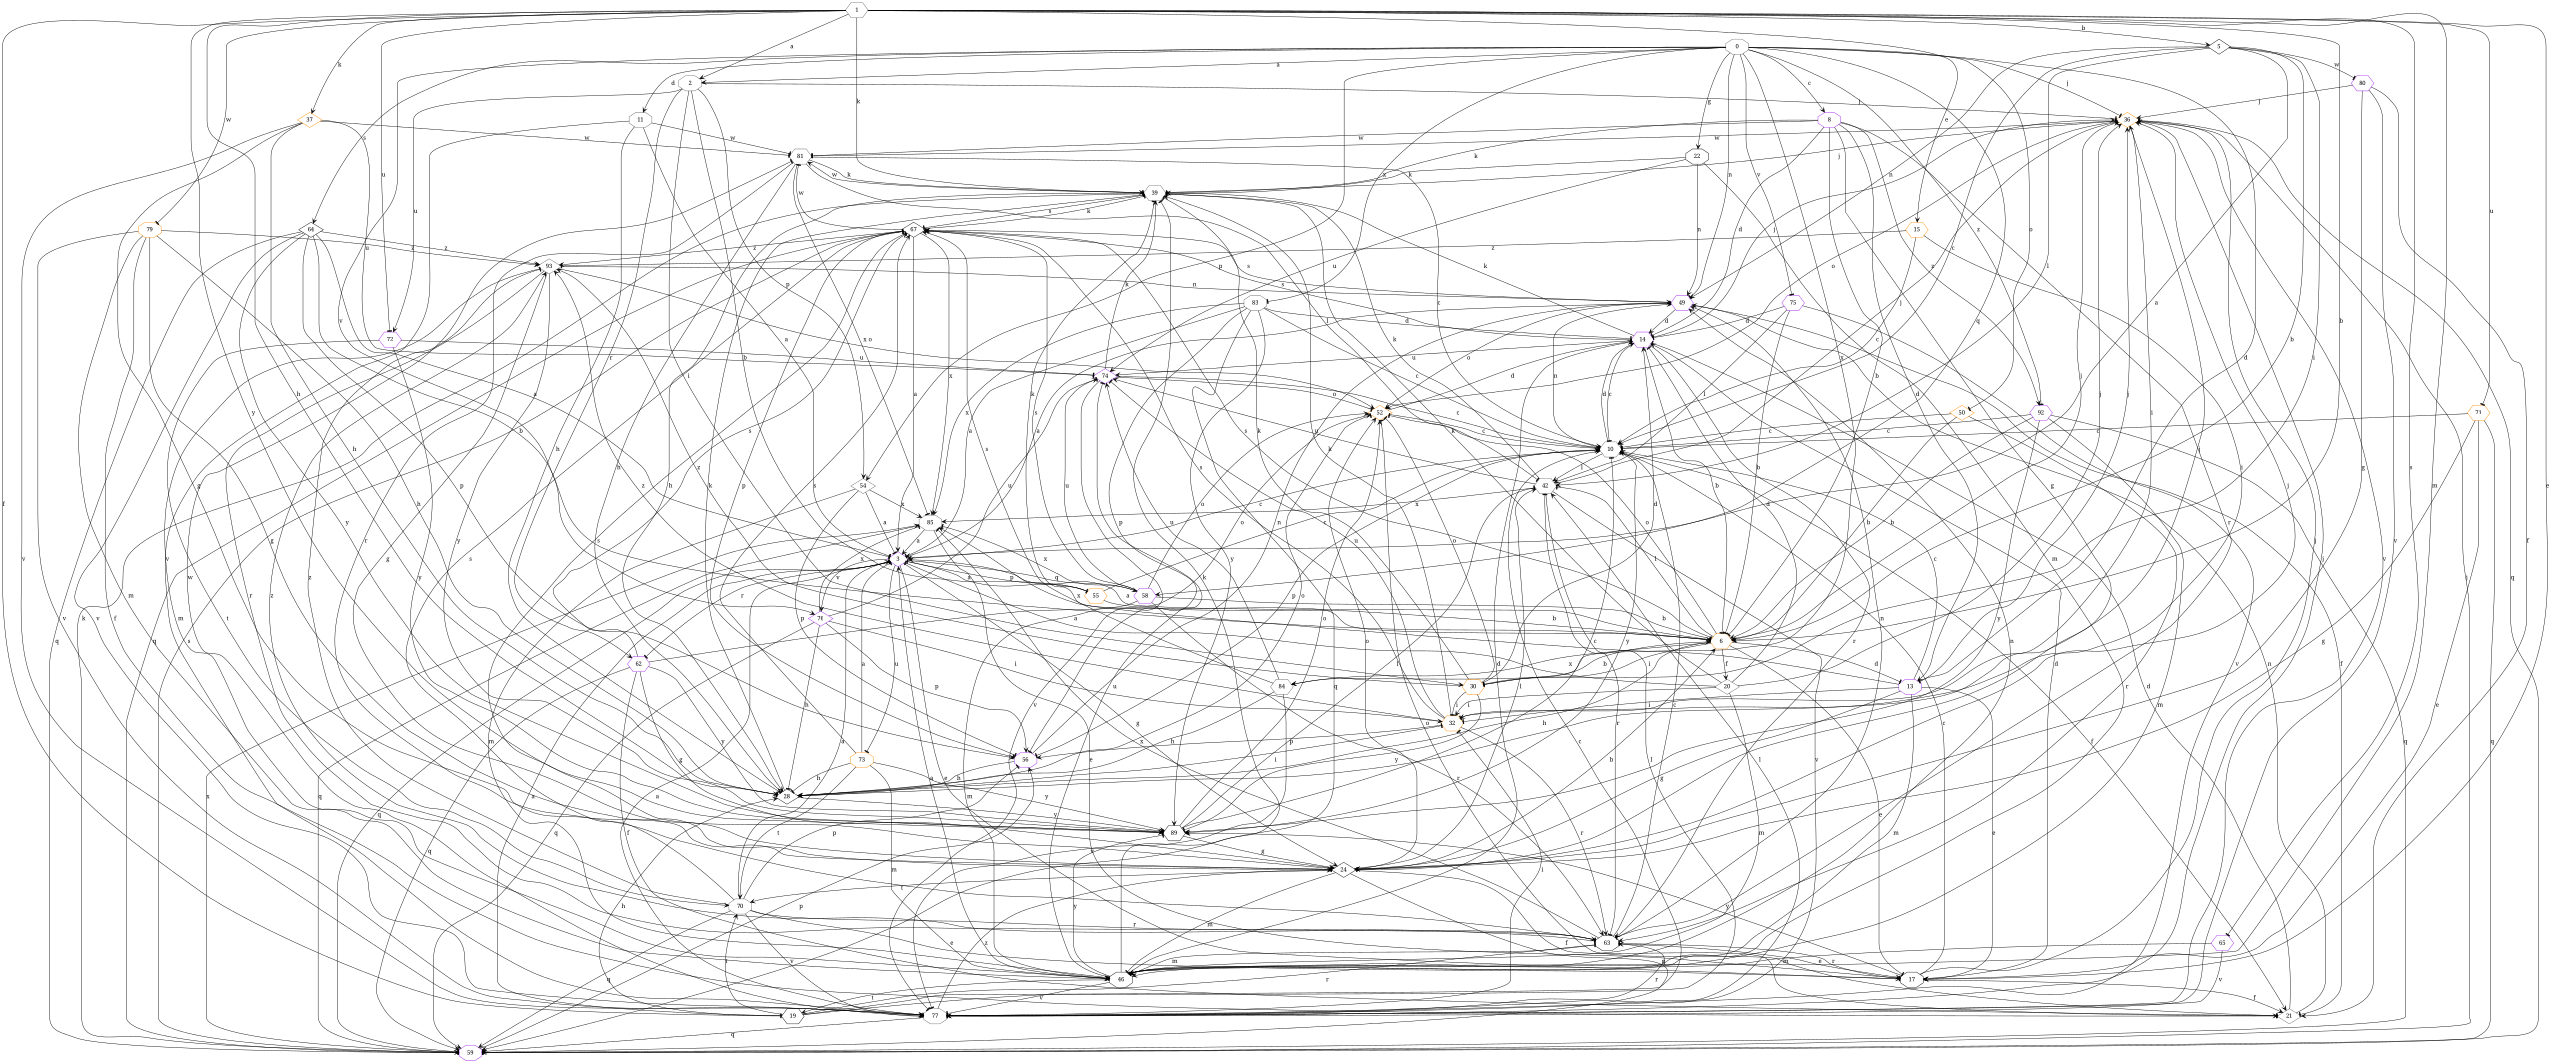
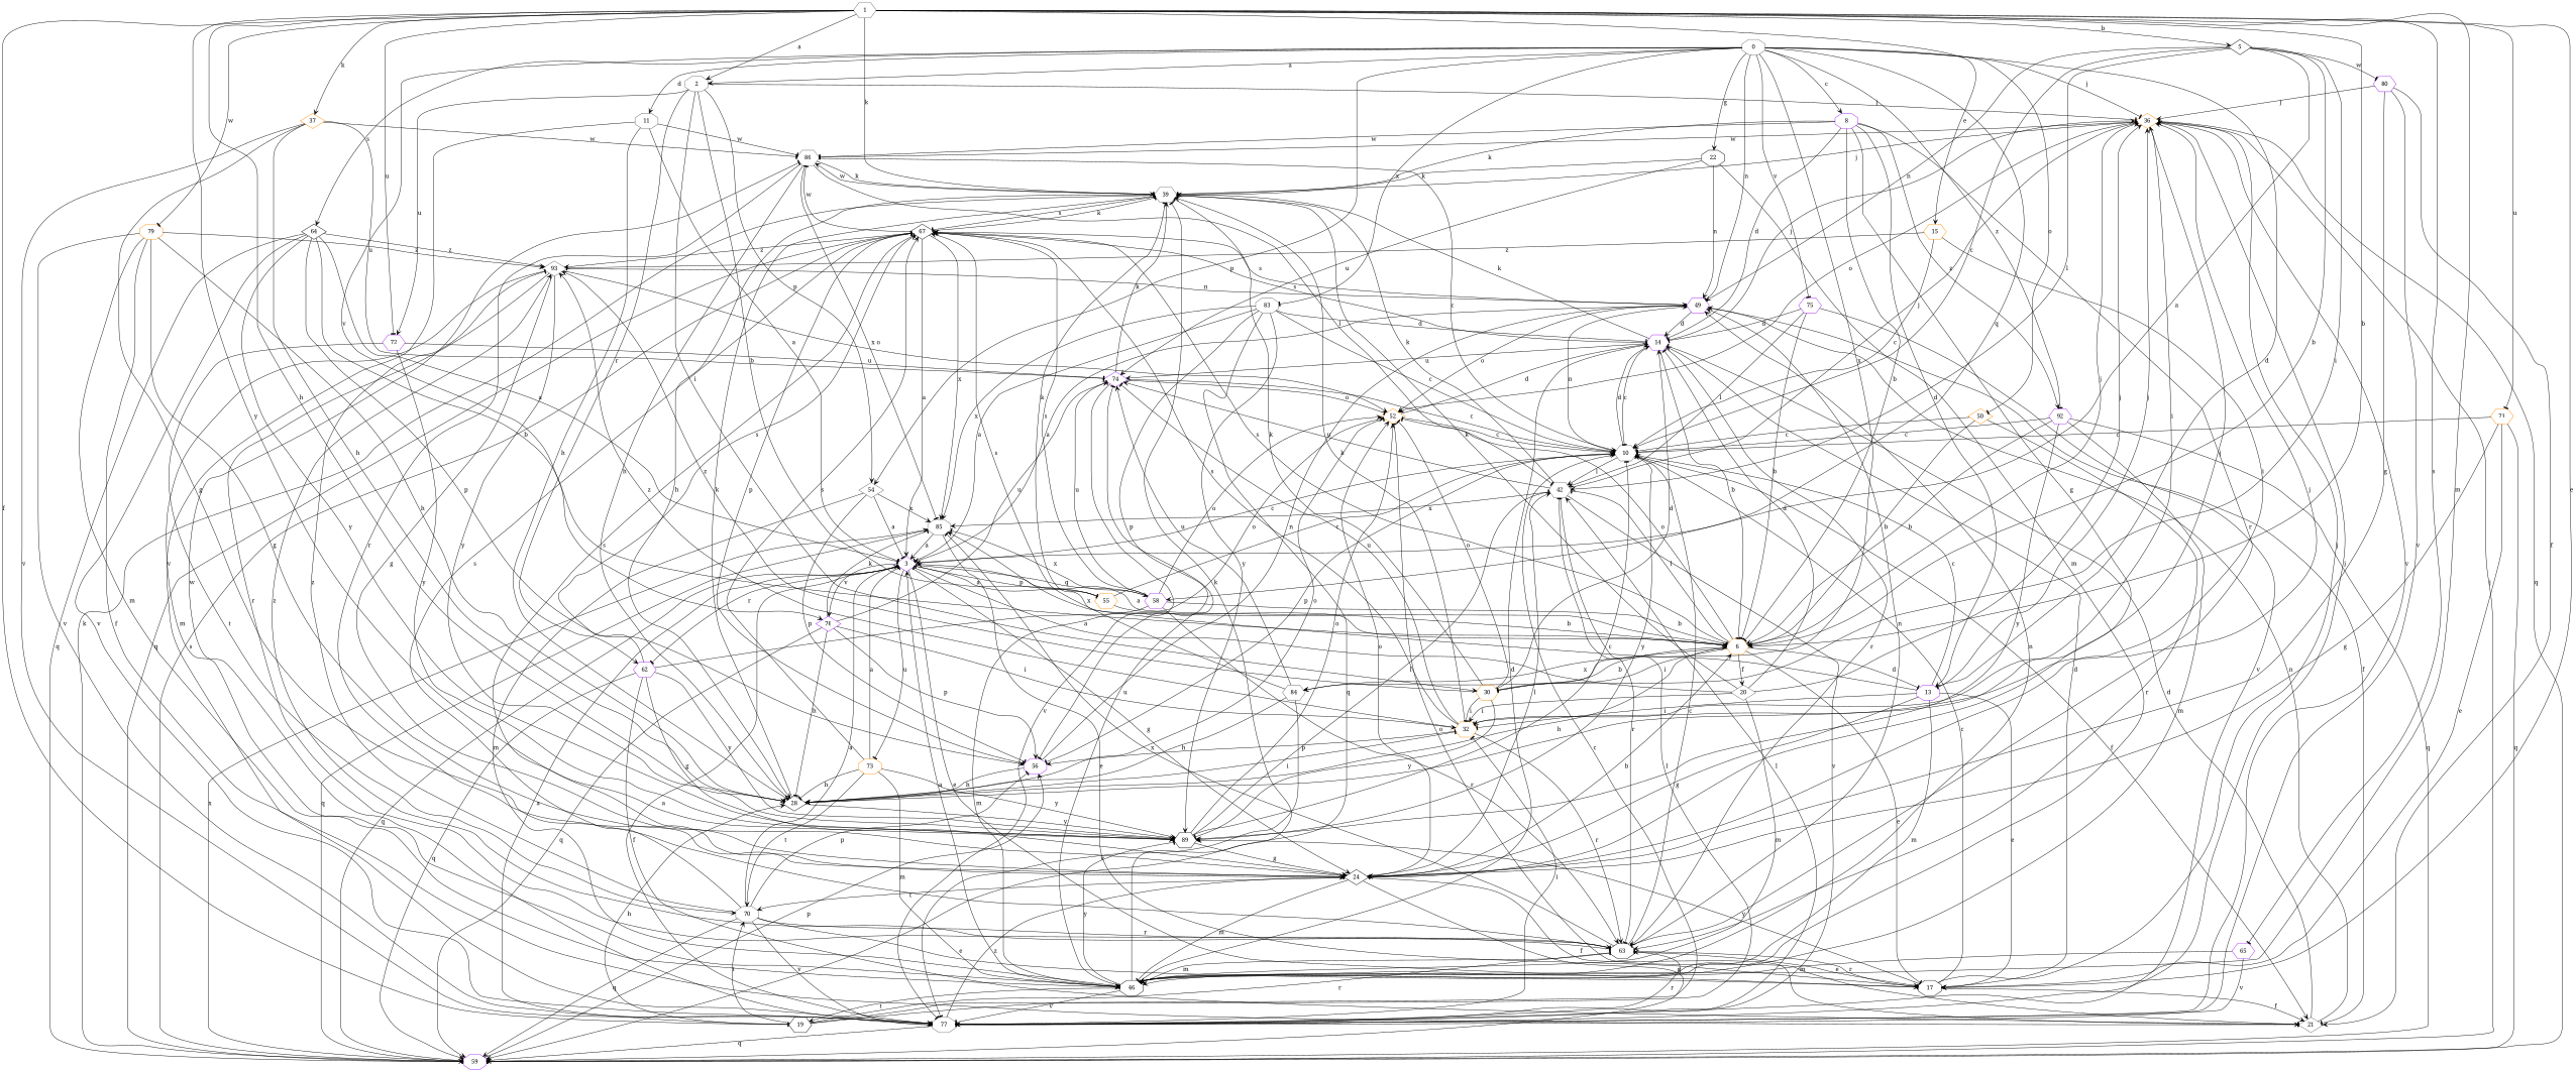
  strict digraph {
    fontname="Noto Serif"
    node [color=gray40 fontname="Noto Serif" shape=hexagon]
    edge [arrowhead=vee fontname="Noto Serif"]
    0 [shape=octagon]
    2 [shape=octagon]
    8 [color=purple shape=octagon]
    11 [shape=octagon]
    13 [color=purple shape=octagon]
    22 [color=black shape=octagon]
    36 [color=darkorange shape=diamond]
    49 [color=purple]
    50 [color=darkorange shape=diamond]
    54 [shape=diamond]
    58 [color=purple]
    64 [color=black shape=diamond]
    75 [color=purple]
    76 [color=purple shape=diamond]
    83 [shape=octagon]
    84
    92 [color=purple]
    6 [color=darkorange]
    72 [color=purple]
    30 [color=darkorange]
    62 [color=purple]
    39
    24 [color=black shape=diamond]
    14 [color=purple]
    63 [color=black shape=octagon]
-   81
+   81 [label=86]
    28 [color=black shape=diamond]
    3 [color=purple shape=diamond]
    77 [shape=octagon]
    17 [color=black shape=octagon]
    46 [color=black shape=octagon]
    10
    32 [color=darkorange]
    85 [shape=octagon]
    74 [color=purple shape=diamond]
    59 [color=purple shape=octagon]
    52 [color=darkorange shape=diamond]
    67 [color=black shape=diamond]
    21 [shape=diamond]
    56 [color=purple shape=octagon]
    89 [color=black]
    93 [shape=diamond]
    42
    1
    5 [color=black shape=diamond]
    15 [color=darkorange]
    19 [color=black]
    37 [color=darkorange shape=diamond]
    65 [color=purple]
    71 [color=darkorange]
    79 [color=darkorange shape=octagon]
    80 [color=purple]
    20 [shape=diamond]
    70 [shape=octagon]
    55 [color=darkorange]
    73 [color=darkorange shape=octagon]
    0 -> 2 [label=a]
    0 -> 8 [label=c]
    0 -> 11 [label=d]
    0 -> 13 [arrowhead=tee label=d]
    0 -> 22 [label=g]
    0 -> 36 [arrowhead=tee label=j]
    0 -> 49 [arrowhead=tee label=n]
    0 -> 50 [arrowhead=tee label=o]
    0 -> 54 [label=p]
    0 -> 58 [label=q]
    0 -> 64 [label=s]
    0 -> 75 [arrowhead=tee label=v]
    0 -> 76 [label=v]
    0 -> 83 [arrowhead=tee label=x]
    0 -> 84 [label=x]
    0 -> 92 [arrowhead=tee label=z]
    2 -> 36 [arrowhead=tee label=j]
    2 -> 54 [label=p]
    2 -> 6 [arrowhead=tee label=b]
    2 -> 72 [label=u]
    2 -> 30 [label=i]
    2 -> 62 [label=r]
    8 -> 13 [label=d]
    8 -> 92 [label=z]
    8 -> 6 [arrowhead=tee label=b]
    8 -> 39 [arrowhead=tee label=k]
    8 -> 24 [arrowhead=tee label=g]
    8 -> 14 [arrowhead=tee label=d]
    8 -> 63 [arrowhead=tee label=r]
    8 -> 81 [arrowhead=tee label=w]
    11 -> 81 [arrowhead=tee label=w]
    11 -> 28 [label=h]
    11 -> 3 [arrowhead=tee label=a]
    11 -> 77 [label=v]
    13 -> 36 [label=j]
    13 -> 24 [label=g]
    13 -> 17 [label=e]
    13 -> 46 [arrowhead=tee label=m]
    13 -> 10 [label=c]
    13 -> 32 [arrowhead=tee label=i]
    13 -> 85 [label=x]
    22 -> 49 [label=n]
    22 -> 39 [label=k]
    22 -> 46 [label=m]
    22 -> 74 [label=u]
    36 -> 81 [arrowhead=tee label=w]
    36 -> 77 [arrowhead=tee label=v]
    36 -> 32 [label=i]
    36 -> 59 [arrowhead=tee label=q]
    36 -> 52 [label=o]
    49 -> 14 [label=d]
    49 -> 3 [label=a]
    49 -> 52 [label=o]
    49 -> 67 [label=s]
    49 -> 21 [arrowhead=tee label=f]
    50 -> 6 [label=b]
    50 -> 63 [label=r]
    50 -> 10 [arrowhead=tee label=c]
    54 -> 3 [arrowhead=tee label=a]
    54 -> 46 [label=m]
    54 -> 85 [label=x]
    54 -> 56 [arrowhead=tee label=p]
    58 -> 6 [arrowhead=tee label=b]
    58 -> 63 [label=r]
    58 -> 46 [arrowhead=tee label=m]
    58 -> 85 [arrowhead=tee label=x]
    58 -> 74 [label=u]
    58 -> 52 [label=o]
    58 -> 67 [label=s]
    64 -> 6 [label=b]
    64 -> 3 [arrowhead=tee label=a]
    64 -> 77 [label=v]
    64 -> 59 [label=q]
    64 -> 56 [label=p]
    64 -> 89 [label=y]
    64 -> 93 [label=z]
    75 -> 6 [arrowhead=tee label=b]
    75 -> 14 [arrowhead=tee label=d]
    75 -> 77 [label=v]
    75 -> 42 [label=l]
    76 -> 28 [arrowhead=tee label=h]
    76 -> 32 [label=i]
-   76 -> 85 [arrowhead=tee label=x]
+   76 -> 85 [arrowhead=tee label=k]
    76 -> 74 [arrowhead=tee label=u]
    76 -> 59 [label=q]
    76 -> 56 [label=p]
    83 -> 14 [arrowhead=tee label=d]
    83 -> 3 [arrowhead=tee label=a]
    83 -> 10 [arrowhead=tee label=c]
    83 -> 85 [label=x]
    83 -> 59 [label=q]
    83 -> 56 [arrowhead=tee label=p]
    83 -> 89 [label=y]
    84 -> 28 [label=h]
    84 -> 77 [arrowhead=tee label=v]
    84 -> 74 [label=u]
    84 -> 67 [label=s]
    92 -> 6 [label=b]
    92 -> 46 [label=m]
    92 -> 10 [arrowhead=tee label=c]
    92 -> 59 [arrowhead=tee label=q]
    92 -> 89 [label=y]
    6 -> 13 [arrowhead=tee label=d]
    6 -> 36 [label=j]
    6 -> 84 [label=x]
    6 -> 30 [arrowhead=tee label=i]
    6 -> 28 [label=h]
    6 -> 3 [label=a]
    6 -> 17 [arrowhead=tee label=e]
    6 -> 52 [arrowhead=tee label=o]
    6 -> 67 [arrowhead=tee label=s]
    6 -> 42 [arrowhead=tee label=l]
    6 -> 20 [label=f]
    72 -> 74 [arrowhead=tee label=u]
    72 -> 89 [label=y]
    72 -> 70 [label=t]
    30 -> 6 [label=b]
    30 -> 39 [arrowhead=tee label=k]
    30 -> 14 [label=d]
    30 -> 32 [arrowhead=tee label=i]
    30 -> 52 [arrowhead=tee label=o]
    30 -> 89 [arrowhead=tee label=y]
    30 -> 93 [label=z]
    62 -> 24 [label=g]
    62 -> 59 [label=q]
    62 -> 52 [label=o]
    62 -> 67 [label=s]
    62 -> 21 [arrowhead=tee label=f]
    62 -> 89 [arrowhead=tee label=y]
    39 -> 36 [arrowhead=tee label=j]
    39 -> 81 [label=w]
    39 -> 28 [label=h]
    39 -> 67 [arrowhead=tee label=s]
    24 -> 36 [label=j]
    24 -> 6 [label=b]
    24 -> 46 [arrowhead=tee label=m]
    24 -> 59 [arrowhead=tee label=q]
    24 -> 52 [label=o]
    24 -> 67 [arrowhead=tee label=s]
    24 -> 21 [label=f]
    24 -> 42 [label=l]
    24 -> 70 [label=t]
    14 -> 36 [label=j]
    14 -> 6 [arrowhead=tee label=b]
    14 -> 39 [arrowhead=tee label=k]
    14 -> 63 [label=r]
    14 -> 10 [arrowhead=tee label=c]
    14 -> 74 [label=u]
    14 -> 67 [label=s]
    63 -> 49 [label=n]
    63 -> 17 [label=e]
    63 -> 46 [label=m]
    63 -> 10 [arrowhead=tee label=c]
    63 -> 85 [arrowhead=tee label=x]
    63 -> 93 [label=z]
    81 -> 39 [arrowhead=tee label=k]
    81 -> 63 [arrowhead=tee label=r]
    81 -> 28 [arrowhead=tee label=h]
    81 -> 10 [label=c]
    81 -> 85 [arrowhead=tee label=x]
    81 -> 42 [arrowhead=tee label=l]
    28 -> 36 [label=j]
    28 -> 39 [arrowhead=tee label=k]
    28 -> 32 [arrowhead=tee label=i]
    28 -> 52 [arrowhead=tee label=o]
    28 -> 89 [label=y]
    3 -> 58 [label=q]
    3 -> 76 [label=v]
    3 -> 62 [arrowhead=tee label=r]
    3 -> 24 [label=g]
    3 -> 17 [arrowhead=tee label=e]
    3 -> 10 [label=c]
    3 -> 59 [arrowhead=tee label=q]
    3 -> 55 [arrowhead=tee label=p]
    3 -> 73 [arrowhead=tee label=u]
    77 -> 36 [label=j]
    77 -> 24 [label=z]
    77 -> 63 [label=r]
    77 -> 81 [arrowhead=tee label=w]
    77 -> 3 [arrowhead=tee label=a]
    77 -> 32 [arrowhead=tee label=i]
    77 -> 59 [label=q]
    77 -> 42 [label=l]
    17 -> 36 [arrowhead=tee label=j]
    17 -> 14 [label=d]
    17 -> 63 [arrowhead=tee label=r]
    17 -> 10 [label=c]
    17 -> 21 [label=f]
    17 -> 89 [label=y]
    46 -> 49 [label=n]
    46 -> 39 [arrowhead=tee label=k]
    46 -> 14 [label=d]
    46 -> 3 [label=a]
    46 -> 77 [arrowhead=tee label=v]
    46 -> 74 [arrowhead=tee label=u]
    46 -> 89 [arrowhead=tee label=y]
    46 -> 19 [label=t]
    10 -> 49 [label=n]
    10 -> 14 [label=d]
    10 -> 21 [label=f]
    10 -> 56 [arrowhead=tee label=p]
    10 -> 89 [label=y]
    10 -> 42 [label=l]
    32 -> 39 [label=k]
    32 -> 63 [label=r]
    32 -> 74 [arrowhead=tee label=u]
    32 -> 67 [label=s]
    32 -> 56 [label=p]
    32 -> 93 [label=z]
    85 -> 3 [label=a]
    85 -> 17 [arrowhead=tee label=e]
    85 -> 59 [arrowhead=tee label=q]
    74 -> 39 [label=k]
    74 -> 77 [arrowhead=tee label=v]
    74 -> 10 [label=c]
    74 -> 52 [arrowhead=tee label=o]
    59 -> 36 [arrowhead=tee label=j]
    59 -> 39 [arrowhead=tee label=k]
    59 -> 85 [label=x]
    59 -> 67 [arrowhead=tee label=s]
    59 -> 56 [label=p]
    52 -> 14 [arrowhead=tee label=d]
    52 -> 10 [arrowhead=tee label=c]
    67 -> 39 [arrowhead=tee label=k]
    67 -> 81 [arrowhead=tee label=w]
    67 -> 3 [label=a]
    67 -> 85 [label=x]
    67 -> 59 [arrowhead=tee label=q]
    67 -> 56 [arrowhead=tee label=p]
    67 -> 93 [label=z]
    21 -> 49 [label=n]
    21 -> 14 [arrowhead=tee label=d]
    21 -> 52 [arrowhead=tee label=o]
    56 -> 49 [arrowhead=tee label=n]
    56 -> 28 [label=h]
    89 -> 24 [label=g]
    89 -> 10 [arrowhead=tee label=c]
    89 -> 52 [label=o]
    89 -> 42 [arrowhead=tee label=l]
    93 -> 49 [label=n]
    93 -> 24 [arrowhead=tee label=g]
    93 -> 63 [label=r]
    93 -> 46 [label=m]
    93 -> 52 [label=o]
    93 -> 89 [arrowhead=tee label=y]
    42 -> 36 [arrowhead=tee label=j]
    42 -> 39 [arrowhead=tee label=k]
    42 -> 63 [arrowhead=tee label=r]
    42 -> 77 [arrowhead=tee label=v]
    42 -> 85 [label=x]
    42 -> 74 [label=u]
    1 -> 2 [label=a]
    1 -> 6 [label=b]
    1 -> 72 [arrowhead=tee label=u]
    1 -> 39 [label=k]
    1 -> 28 [arrowhead=tee label=h]
    1 -> 17 [label=e]
    1 -> 46 [label=m]
    1 -> 89 [arrowhead=tee label=y]
    1 -> 5 [label=b]
    1 -> 15 [label=e]
    1 -> 19 [arrowhead=tee label=f]
    1 -> 37 [label=k]
    1 -> 65 [arrowhead=tee label=s]
    1 -> 71 [arrowhead=tee label=u]
    1 -> 79 [arrowhead=tee label=w]
    5 -> 49 [label=n]
    5 -> 6 [label=b]
    5 -> 30 [arrowhead=tee label=i]
    5 -> 3 [label=a]
    5 -> 10 [label=c]
    5 -> 42 [label=l]
    5 -> 80 [arrowhead=tee label=w]
    15 -> 10 [label=c]
    15 -> 32 [arrowhead=tee label=i]
    15 -> 93 [arrowhead=tee label=z]
    19 -> 63 [arrowhead=tee label=r]
    19 -> 28 [label=h]
    19 -> 3 [arrowhead=tee label=a]
    19 -> 10 [label=c]
    19 -> 42 [arrowhead=tee label=l]
    19 -> 70 [label=t]
    37 -> 24 [label=g]
    37 -> 81 [arrowhead=tee label=w]
    37 -> 28 [label=h]
    37 -> 77 [arrowhead=tee label=v]
    37 -> 74 [arrowhead=tee label=u]
    65 -> 77 [label=v]
    65 -> 46 [label=m]
    71 -> 24 [label=g]
    71 -> 17 [label=e]
    71 -> 10 [arrowhead=tee label=c]
    71 -> 59 [label=q]
    79 -> 24 [arrowhead=tee label=g]
    79 -> 28 [arrowhead=tee label=h]
    79 -> 77 [label=v]
    79 -> 46 [label=m]
    79 -> 21 [arrowhead=tee label=f]
    79 -> 93 [label=z]
    80 -> 36 [label=j]
    80 -> 24 [label=g]
    80 -> 77 [arrowhead=tee label=v]
    80 -> 21 [label=f]
    20 -> 36 [label=j]
    20 -> 39 [arrowhead=tee label=k]
    20 -> 14 [arrowhead=tee label=d]
    20 -> 3 [arrowhead=tee label=a]
    20 -> 46 [label=m]
    20 -> 32 [label=i]
    70 -> 63 [arrowhead=tee label=r]
    70 -> 3 [label=a]
    70 -> 77 [label=v]
    70 -> 17 [label=e]
    70 -> 59 [label=q]
    70 -> 67 [arrowhead=tee label=s]
    70 -> 56 [arrowhead=tee label=p]
    70 -> 93 [arrowhead=tee label=z]
    55 -> 6 [arrowhead=tee label=b]
    55 -> 39 [arrowhead=tee label=k]
    55 -> 3 [arrowhead=tee label=a]
    55 -> 10 [label=c]
    73 -> 28 [arrowhead=tee label=h]
    73 -> 3 [arrowhead=tee label=a]
    73 -> 46 [label=m]
    73 -> 67 [label=s]
    73 -> 89 [label=y]
    73 -> 70 [label=t]
  }
